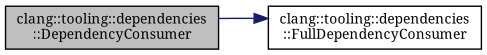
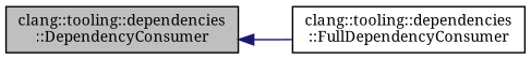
  digraph {
    rankdir=LR
    fontname="Noto Serif"
    node [color=black fontname="Noto Serif" fontsize=10 shape=record]
    n1 [fillcolor=grey75 fontcolor=black height=0.2 label="clang::tooling::dependencies\l::DependencyConsumer" style=filled width=0.4]
    n2 [height=0.2 label="clang::tooling::dependencies\l::FullDependencyConsumer" width=0.4]
-   n2 -> n1 [color=midnightblue dir=back fontname="Noto Serif" fontsize=10 labelfontname=Helvetica labelfontsize=10 style=solid]
+   n1 -> n2 [color=midnightblue dir=back fontname="Noto Serif" fontsize=10 labelfontname=Helvetica labelfontsize=10 style=solid]
  }
